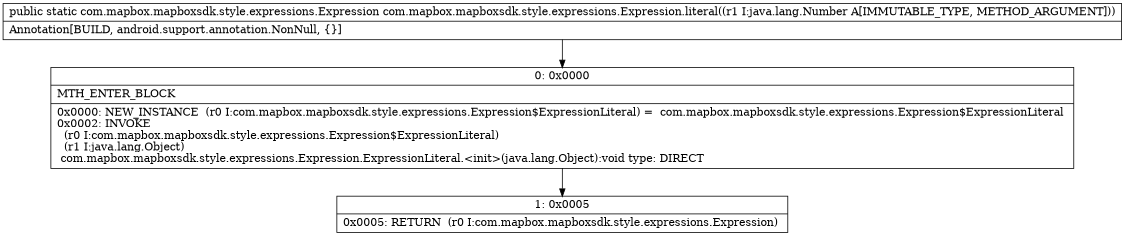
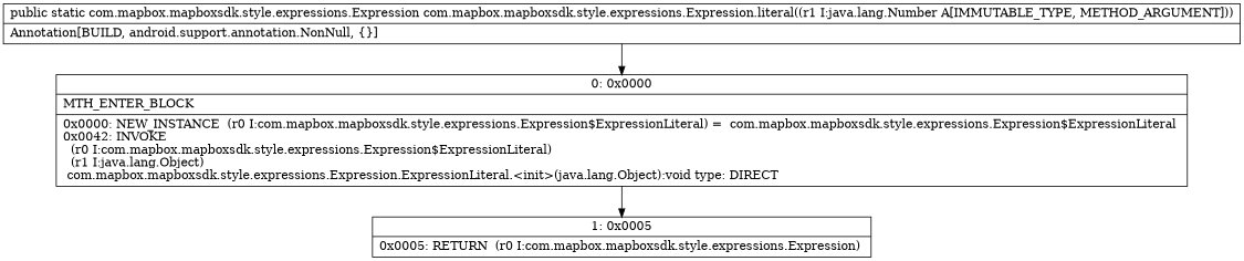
  digraph {
    node [shape=record]
-   n1 [label="{0\:\ 0x0000|MTH_ENTER_BLOCK\l|0x0000: NEW_INSTANCE  (r0 I:com.mapbox.mapboxsdk.style.expressions.Expression$ExpressionLiteral) =  com.mapbox.mapboxsdk.style.expressions.Expression$ExpressionLiteral \l0x0002: INVOKE  \l  (r0 I:com.mapbox.mapboxsdk.style.expressions.Expression$ExpressionLiteral)\l  (r1 I:java.lang.Object)\l com.mapbox.mapboxsdk.style.expressions.Expression.ExpressionLiteral.\<init\>(java.lang.Object):void type: DIRECT \l}"]
+   n1 [label="{0\:\ 0x0000|MTH_ENTER_BLOCK\l|0x0000: NEW_INSTANCE  (r0 I:com.mapbox.mapboxsdk.style.expressions.Expression$ExpressionLiteral) =  com.mapbox.mapboxsdk.style.expressions.Expression$ExpressionLiteral \l0x0042: INVOKE  \l  (r0 I:com.mapbox.mapboxsdk.style.expressions.Expression$ExpressionLiteral)\l  (r1 I:java.lang.Object)\l com.mapbox.mapboxsdk.style.expressions.Expression.ExpressionLiteral.\<init\>(java.lang.Object):void type: DIRECT \l}"]
    n2 [label="{1\:\ 0x0005|0x0005: RETURN  (r0 I:com.mapbox.mapboxsdk.style.expressions.Expression) \l}"]
    n3 [label="{public static com.mapbox.mapboxsdk.style.expressions.Expression com.mapbox.mapboxsdk.style.expressions.Expression.literal((r1 I:java.lang.Number A[IMMUTABLE_TYPE, METHOD_ARGUMENT]))  | Annotation[BUILD, android.support.annotation.NonNull, \{\}]\l}"]
    n1 -> n2
    n3 -> n1
  }
